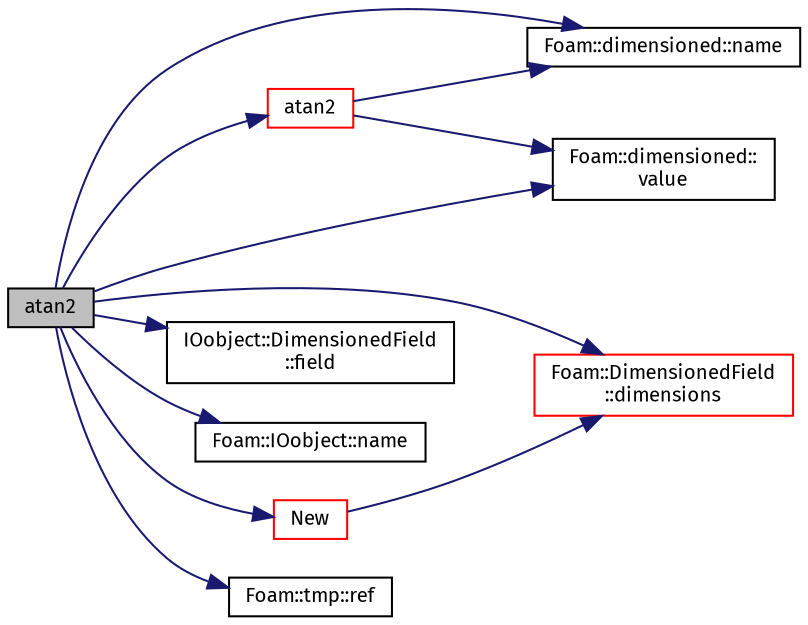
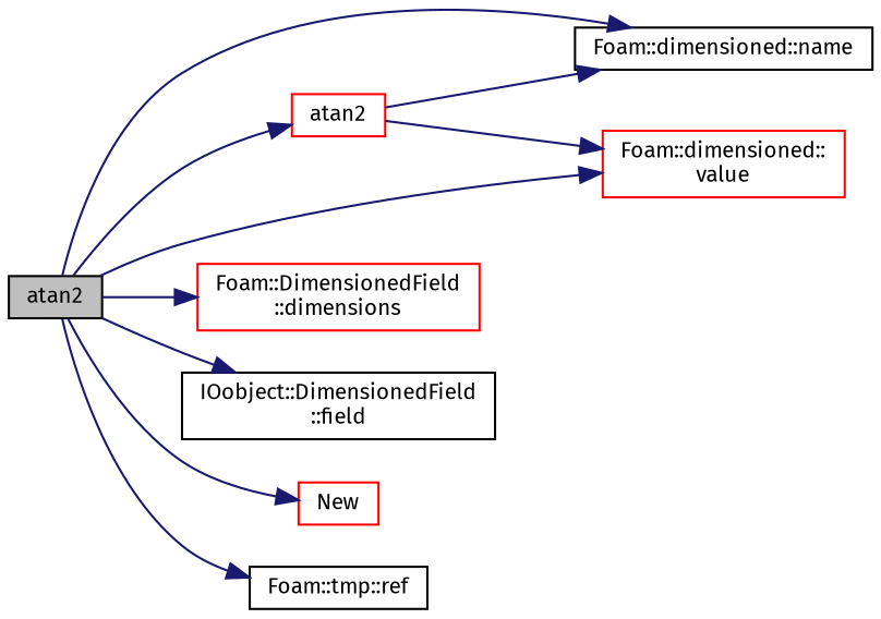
  digraph {
    fontname="Fira Sans"
    rankdir=LR
    node [color=black fontname="Fira Sans" fontsize=10 shape=record]
    edge [color=midnightblue fontname="Fira Sans" fontsize=10 labelfontname=Helvetica labelfontsize=10 style=solid]
    n1 [fillcolor=grey75 fontcolor=black height=0.2 label=atan2 style=filled width=0.4]
    n2 [color=red height=0.2 label=atan2 width=0.4]
    n3 [height=0.2 label="Foam::dimensioned::name" width=0.4]
-   n4 [height=0.2 label="Foam::dimensioned::\lvalue" width=0.4]
+   n4 [color=red height=0.2 label="Foam::dimensioned::\lvalue" width=0.4]
    n5 [color=red height=0.2 label="Foam::DimensionedField\l::dimensions" width=0.4]
    n6 [height=0.2 label="IOobject::DimensionedField\l::field" width=0.4]
-   n7 [height=0.2 label="Foam::IOobject::name" width=0.4]
    n8 [color=red height=0.2 label=New width=0.4]
    n9 [height=0.2 label="Foam::tmp::ref" width=0.4]
    n1 -> n2
    n1 -> n3
    n1 -> n4
    n1 -> n5
    n1 -> n6
-   n1 -> n7
    n1 -> n8
    n1 -> n9
    n2 -> n3
    n2 -> n4
-   n8 -> n5
  }
